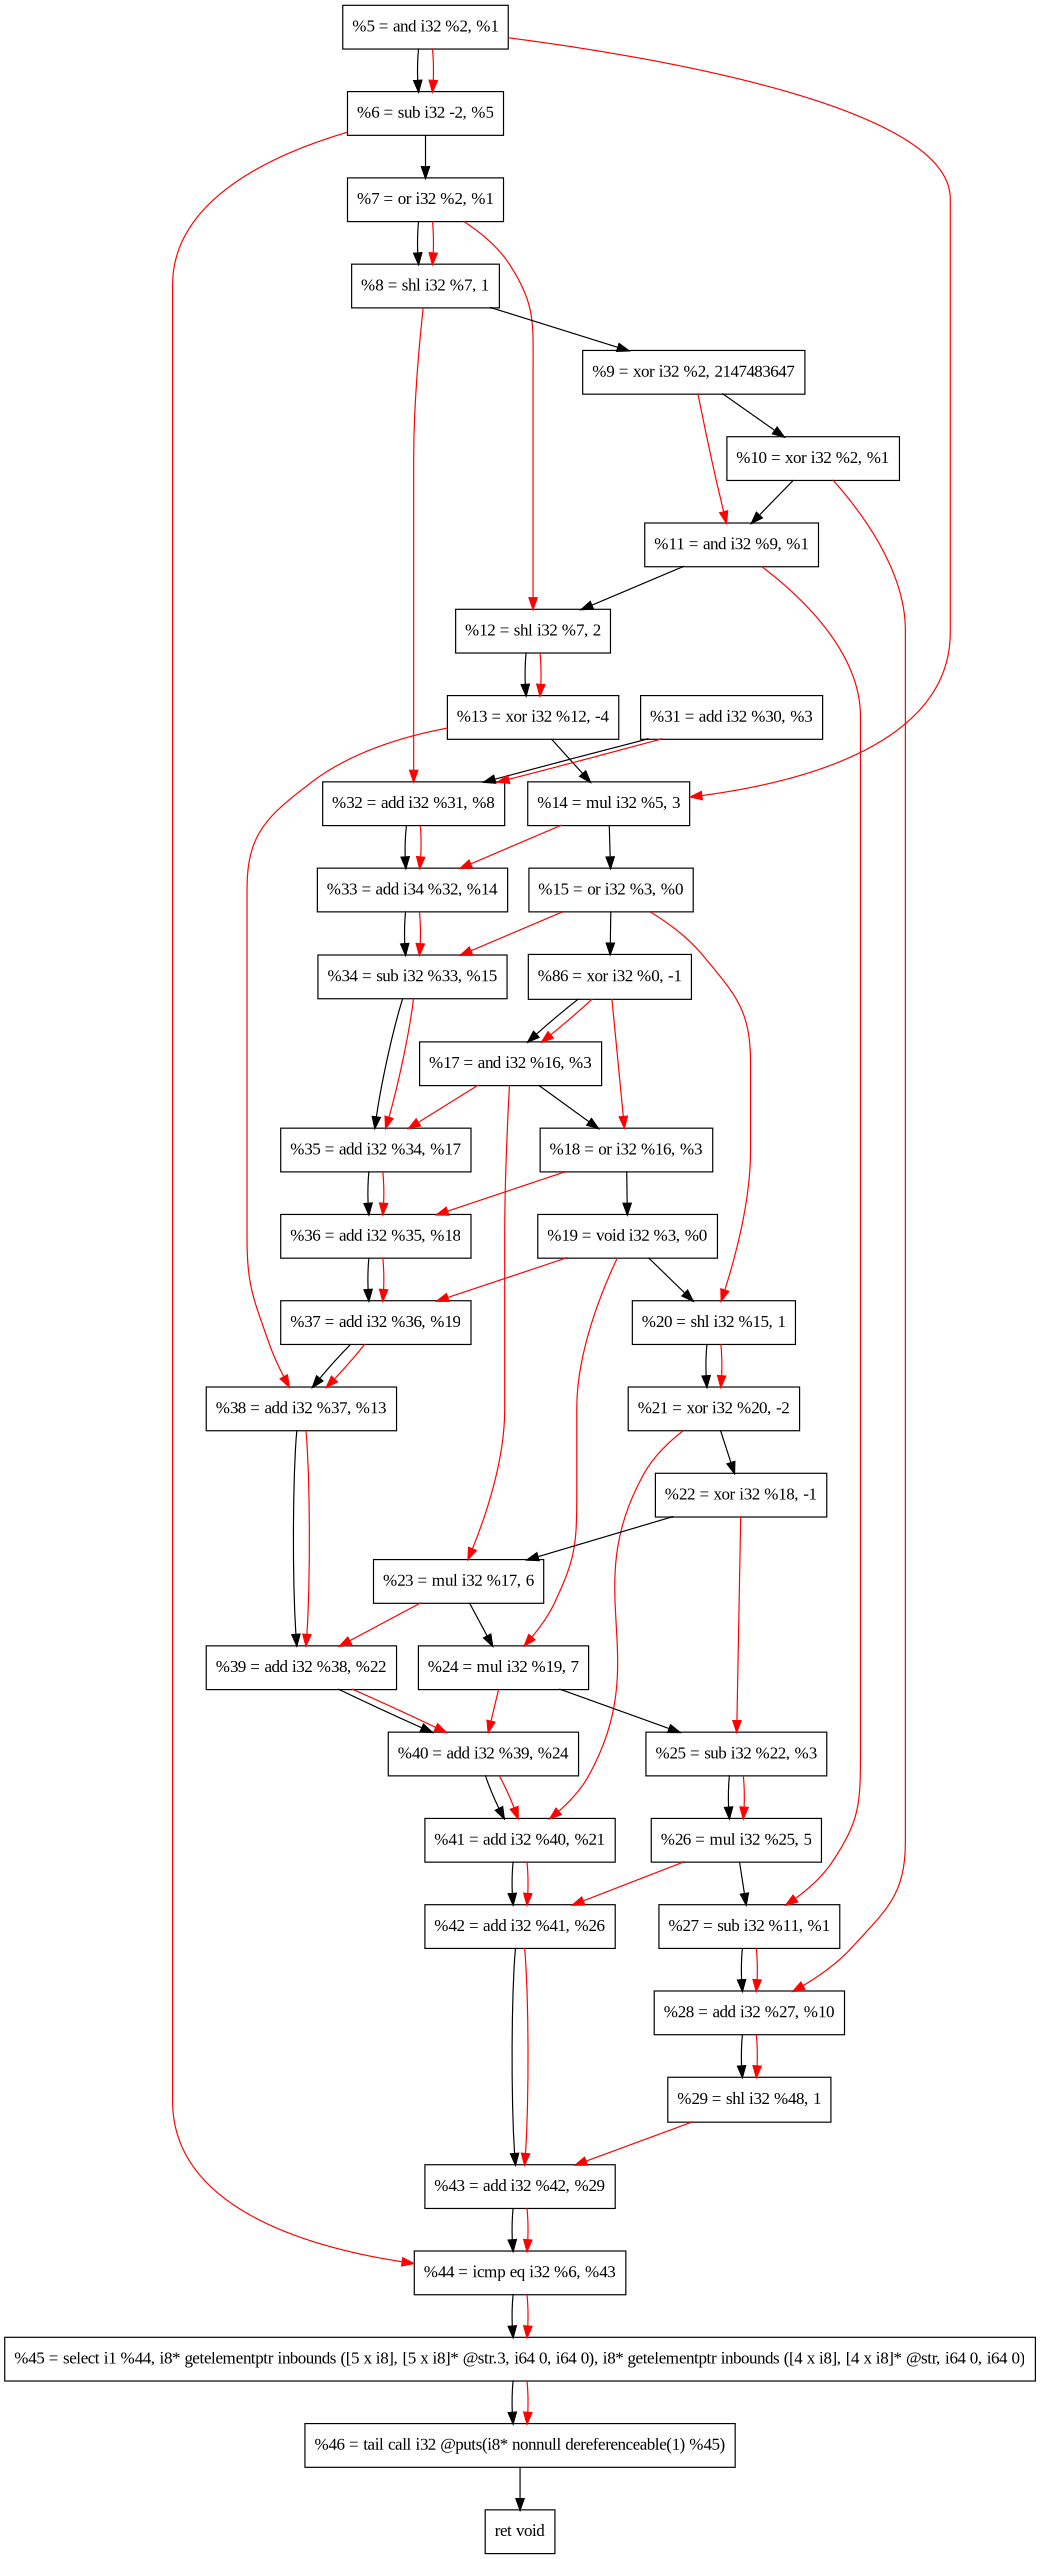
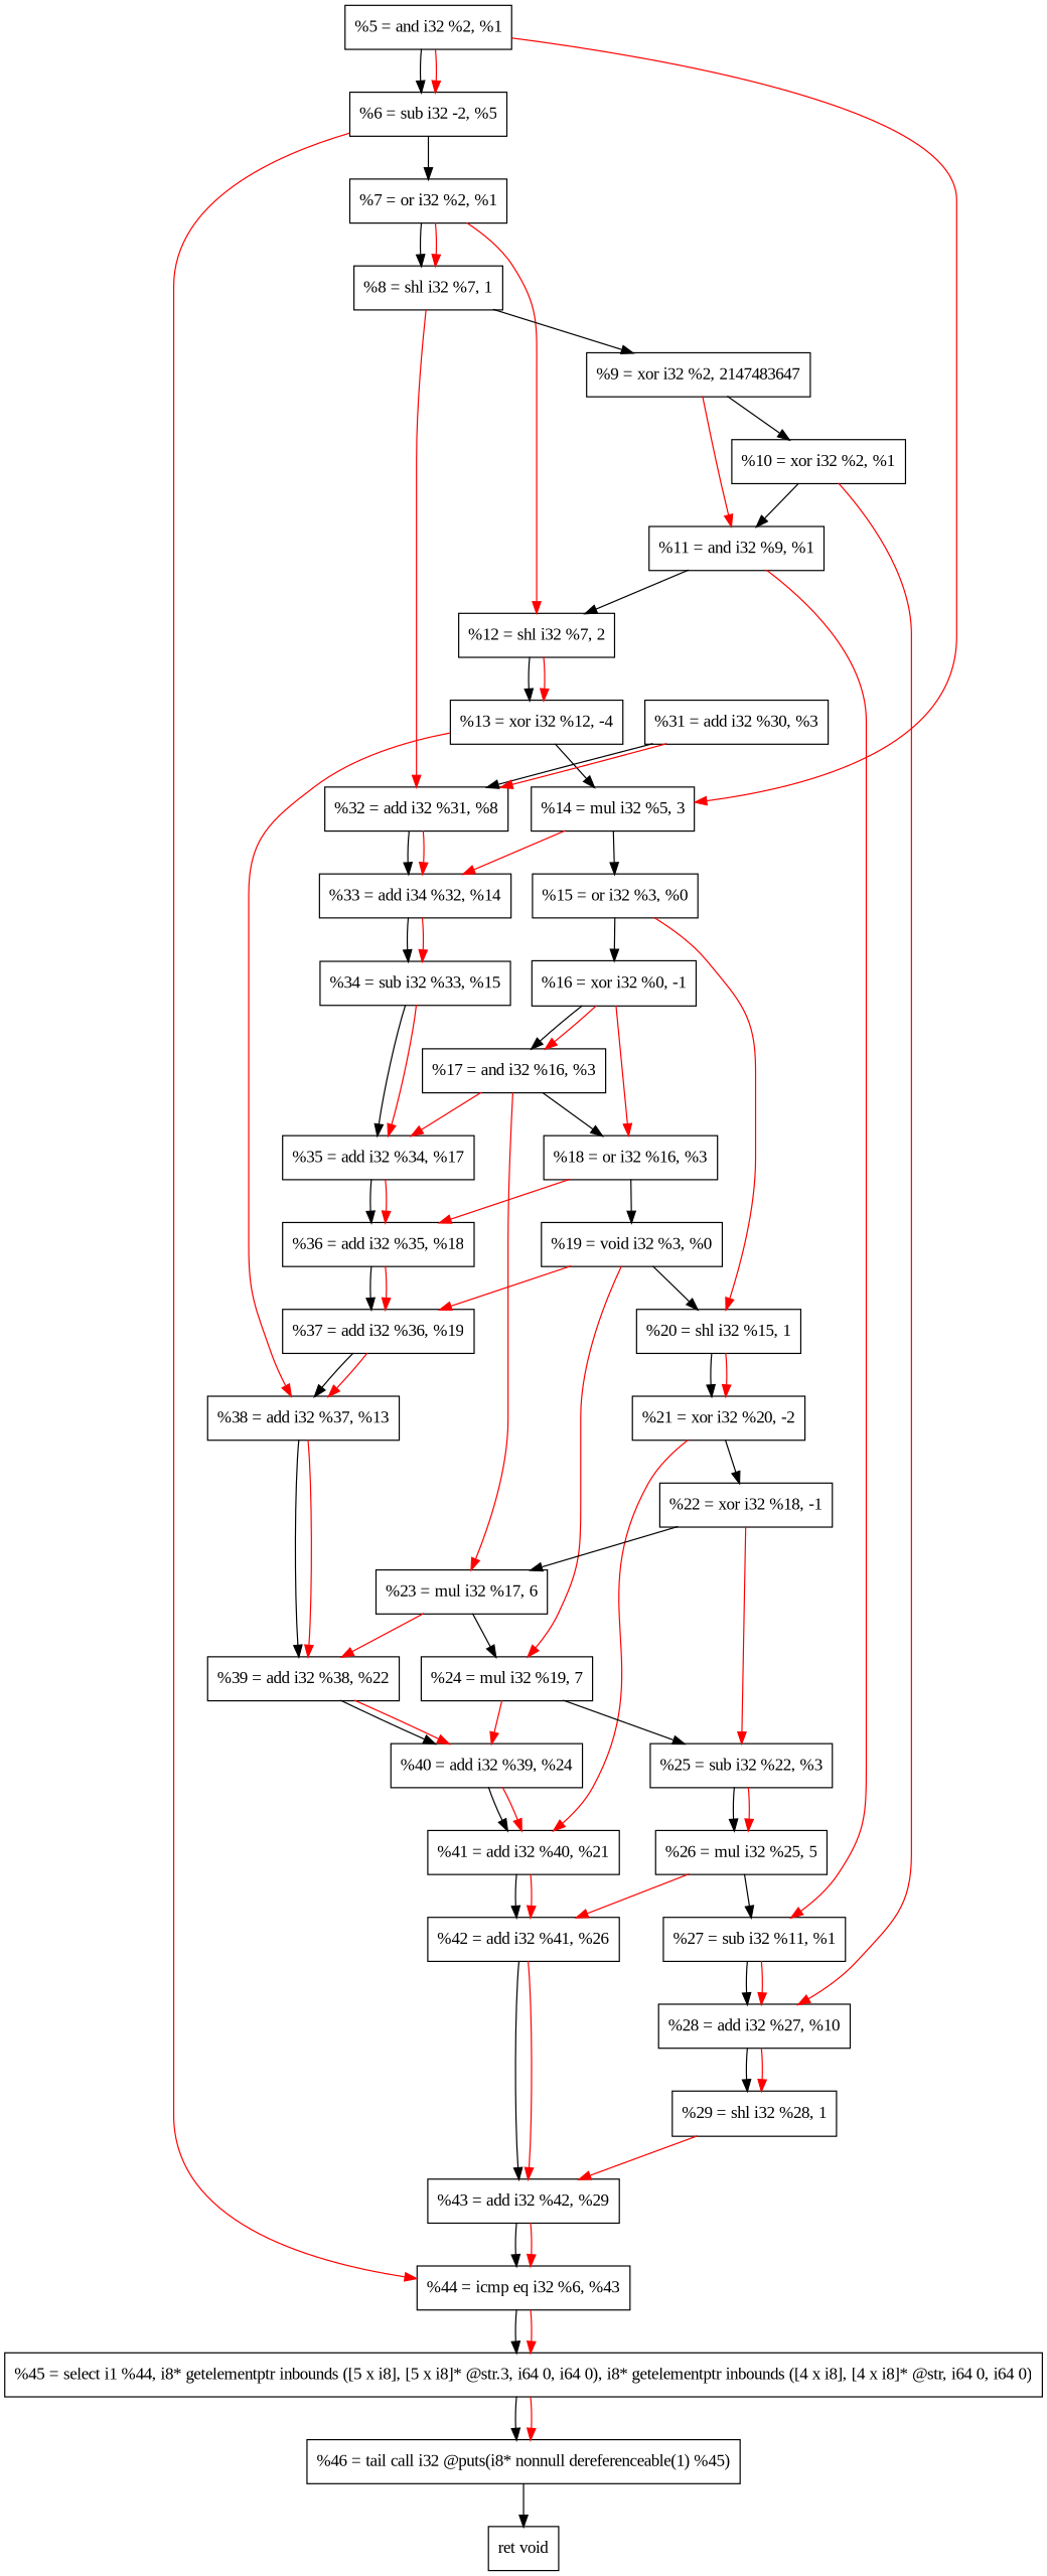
  digraph {
    fontname="Liberation Serif"
    node [fontname="Liberation Serif" shape=record]
    edge [fontname="Liberation Serif" color=red]
    n1 [label="  %5 = and i32 %2, %1"]
    n2 [label="  %6 = sub i32 -2, %5"]
    n3 [label="  %14 = mul i32 %5, 3"]
    n4 [label="  %7 = or i32 %2, %1"]
    n5 [label="  %44 = icmp eq i32 %6, %43"]
    n6 [label="  %15 = or i32 %3, %0"]
    n7 [label="%33 = add i34 %32, %14"]
    n8 [label="  %8 = shl i32 %7, 1"]
    n9 [label="  %12 = shl i32 %7, 2"]
    n10 [label="  %45 = select i1 %44, i8* getelementptr inbounds ([5 x i8], [5 x i8]* @str.3, i64 0, i64 0), i8* getelementptr inbounds ([4 x i8], [4 x i8]* @str, i64 0, i64 0)"]
    n11 [label="  %9 = xor i32 %2, 2147483647"]
    n12 [label="  %32 = add i32 %31, %8"]
    n13 [label="  %13 = xor i32 %12, -4"]
    n14 [label="  %10 = xor i32 %2, %1"]
    n15 [label="  %11 = and i32 %9, %1"]
    n16 [label="  %28 = add i32 %27, %10"]
    n17 [label="  %27 = sub i32 %11, %1"]
-   n18 [label="%29 = shl i32 %48, 1"]
+   n18 [label="  %29 = shl i32 %28, 1"]
    n19 [label="  %38 = add i32 %37, %13"]
    n20 [label="%39 = add i32 %38, %22"]
-   n21 [label="%86 = xor i32 %0, -1"]
+   n21 [label="  %16 = xor i32 %0, -1"]
    n22 [label="  %20 = shl i32 %15, 1"]
    n23 [label="  %34 = sub i32 %33, %15"]
    n24 [label="  %17 = and i32 %16, %3"]
    n25 [label="  %18 = or i32 %16, %3"]
    n26 [label="  %21 = xor i32 %20, -2"]
    n27 [label="  %35 = add i32 %34, %17"]
    n28 [label="  %23 = mul i32 %17, 6"]
    n29 [label="%19 = void i32 %3, %0"]
    n30 [label="  %36 = add i32 %35, %18"]
    n31 [label="  %24 = mul i32 %19, 7"]
    n32 [label="  %37 = add i32 %36, %19"]
    n33 [label="  %22 = xor i32 %18, -1"]
    n34 [label="  %25 = sub i32 %22, %3"]
    n35 [label="  %40 = add i32 %39, %24"]
    n36 [label="  %41 = add i32 %40, %21"]
    n37 [label="  %42 = add i32 %41, %26"]
    n38 [label="  %26 = mul i32 %25, 5"]
    n39 [label="  %43 = add i32 %42, %29"]
    n40 [label="  %31 = add i32 %30, %3"]
    n41 [label="  %46 = tail call i32 @puts(i8* nonnull dereferenceable(1) %45)"]
    n42 [label="  ret void"]
    n1 -> n2 [color=""]
    n1 -> n2
    n1 -> n3
    n2 -> n4 [color=""]
    n2 -> n5
    n3 -> n6 [color=""]
    n3 -> n7
    n4 -> n8 [color=""]
    n4 -> n8
    n4 -> n9
    n5 -> n10 [color=""]
    n5 -> n10
    n6 -> n21 [color=""]
    n6 -> n22
-   n6 -> n23
    n7 -> n23 [color=""]
    n7 -> n23
    n8 -> n11 [color=""]
    n8 -> n12
    n9 -> n13 [color=""]
    n9 -> n13
    n10 -> n41 [color=""]
    n10 -> n41
    n11 -> n14 [color=""]
    n11 -> n15
    n12 -> n7 [color=""]
    n12 -> n7
    n13 -> n3 [color=""]
    n13 -> n19
    n14 -> n15 [color=""]
    n14 -> n16
    n15 -> n9 [color=""]
    n15 -> n17
    n16 -> n18 [color=""]
    n16 -> n18
    n17 -> n16 [color=""]
    n17 -> n16
    n18 -> n39
    n19 -> n20 [color=""]
    n19 -> n20
    n20 -> n35 [color=""]
    n20 -> n35
    n21 -> n24 [color=""]
    n21 -> n24
    n21 -> n25
    n22 -> n26 [color=""]
    n22 -> n26
    n23 -> n27 [color=""]
    n23 -> n27
    n24 -> n25 [color=""]
    n24 -> n27
    n24 -> n28
    n25 -> n29 [color=""]
    n25 -> n30
    n26 -> n33 [color=""]
    n26 -> n36
    n27 -> n30 [color=""]
    n27 -> n30
    n28 -> n20
    n28 -> n31 [color=""]
    n29 -> n22 [color=""]
    n29 -> n31
    n29 -> n32
    n30 -> n32 [color=""]
    n30 -> n32
    n31 -> n34 [color=""]
    n31 -> n35
    n32 -> n19 [color=""]
    n32 -> n19
    n33 -> n28 [color=""]
    n33 -> n34
    n34 -> n38 [color=""]
    n34 -> n38
    n35 -> n36 [color=""]
    n35 -> n36
    n36 -> n37 [color=""]
    n36 -> n37
    n37 -> n39 [color=""]
    n37 -> n39
    n38 -> n17 [color=""]
    n38 -> n37
    n39 -> n5 [color=""]
    n39 -> n5
    n40 -> n12 [color=""]
    n40 -> n12
    n41 -> n42 [color=""]
  }
